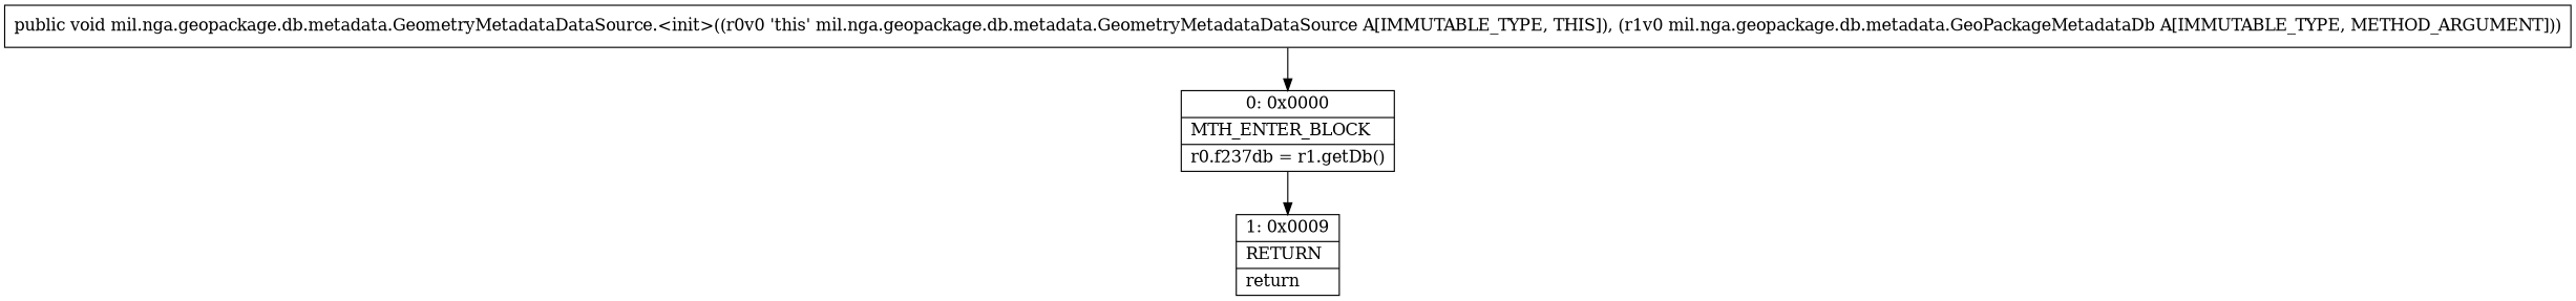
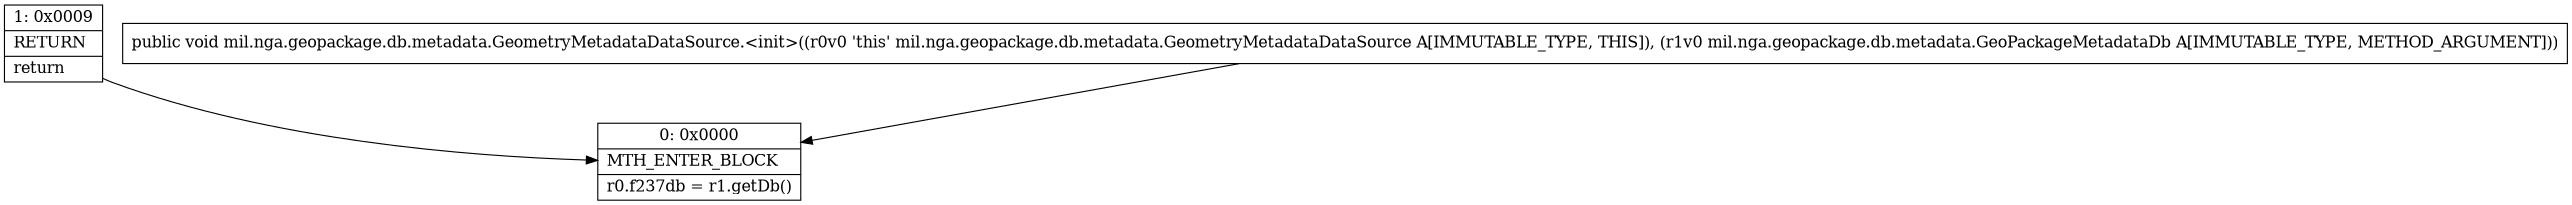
  digraph {
    node [shape=record]
    n1 [label="{0\:\ 0x0000|MTH_ENTER_BLOCK\l|r0.f237db = r1.getDb()\l}"]
    n2 [label="{1\:\ 0x0009|RETURN\l|return\l}"]
    n3 [label="{public void mil.nga.geopackage.db.metadata.GeometryMetadataDataSource.\<init\>((r0v0 'this' mil.nga.geopackage.db.metadata.GeometryMetadataDataSource A[IMMUTABLE_TYPE, THIS]), (r1v0 mil.nga.geopackage.db.metadata.GeoPackageMetadataDb A[IMMUTABLE_TYPE, METHOD_ARGUMENT])) }"]
-   n1 -> n2
+   n2 -> n1
    n3 -> n1
  }
